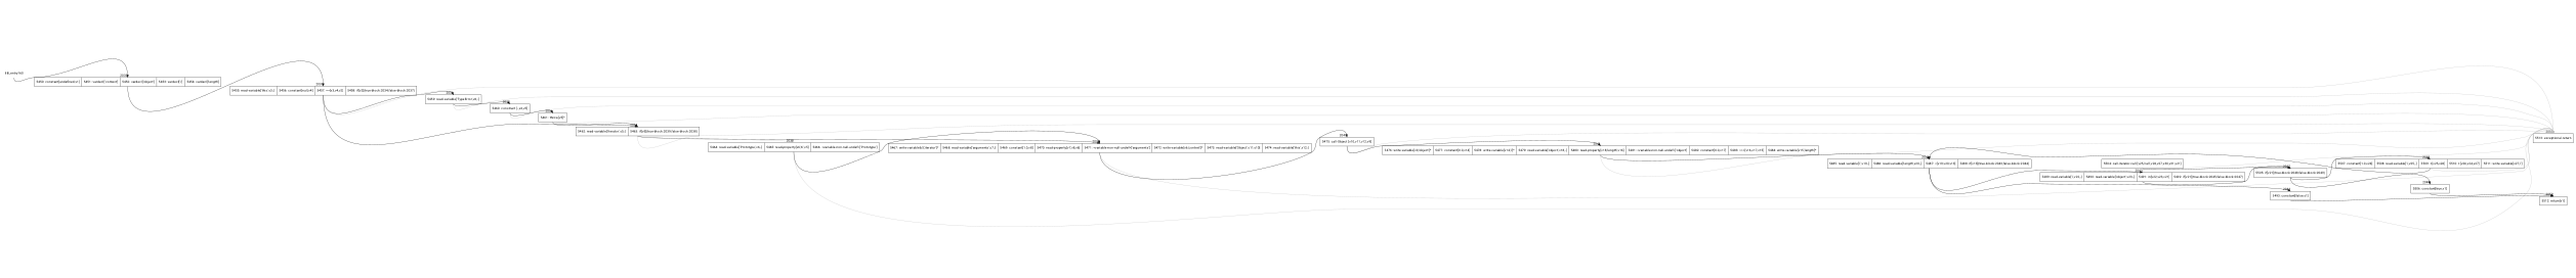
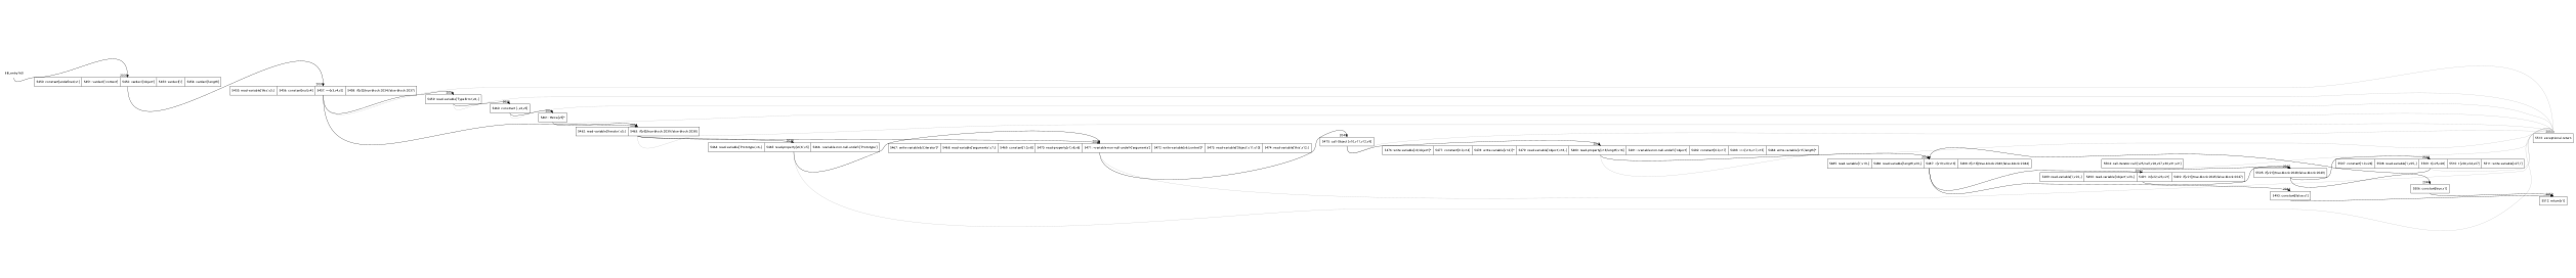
  digraph {
    fontname=Roboto
    rankdir=LR
    node [fontname=Roboto shape=record]
    edge [fontname=Roboto headport=n tailport=s]
    n1 [label=BB_entry160 shape=none]
    n2 [label="{5450: constant[undefined,v1]|5451: vardecl['context']|5452: vardecl['object']|5453: vardecl['i']|5454: vardecl['length']}"]
    n3 [label="{5455: read-variable['this',v3,-]|5456: constant[null,v4]|5457: ==[v3,v4,v2]|5458: if[v2](true-block:2034,false-block:2037)}"]
    n4 [label="{5459: read-variable['TypeError',v6,-]}"]
    n5 [label="{5462: read-variable['iterator',v5,-]|5463: if[v5](true-block:2039,false-block:2038)}"]
    n6 [label="{5513: exceptional-return}"]
    n7 [label="{5460: construct [-,v6,v5]}"]
    n8 [label="{5467: write-variable[v5,'iterator']*|5468: read-variable['arguments',v7,-]|5469: constant[1.0,v8]|5470: read-property[v7,v8,v6]|5471: \<variable-non-null-undef\>['arguments']|5472: write-variable[v6,'context']*|5473: read-variable['Object',v11,v10]|5474: read-variable['this',v12,-]}"]
    n9 [label="{5464: read-variable['Prototype',v6,-]|5465: read-property[v6,'K',v5]|5466: \<variable-non-null-undef\>['Prototype']}"]
    n10 [label="{5461: throw[v5]*}"]
    n11 [label="{5475: call-Object [v10,v11,v12,v9]}"]
    n12 [label="{5476: write-variable[v9,'object']*|5477: constant[0.0,v14]|5478: write-variable[v14,'i']*|5479: read-variable['object',v18,-]|5480: read-property[v18,'length',v16]|5481: \<variable-non-null-undef\>['object']|5482: constant[0.0,v17]|5483: \>\>\>[v16,v17,v15]|5484: write-variable[v15,'length']*}"]
    n13 [label="{5485: read-variable['i',v19,-]|5486: read-variable['length',v20,-]|5487: \<[v19,v20,v13]|5488: if[v13](true-block:2043,false-block:2044)}"]
    n14 [label="{5489: read-variable['i',v22,-]|5490: read-variable['object',v23,-]|5491: in[v22,v23,v21]|5492: if[v21](true-block:2045,false-block:2047)}"]
    n15 [label="{5493: constant[false,v1]}"]
    n16 [label="{5505: if[v21](true-block:2048,false-block:2049)}"]
    n17 [label="{5512: return[v1]}"]
    n18 [label="{5506: constant[true,v1]}"]
    n19 [label="{5507: constant[1.0,v24]|5508: read-variable['i',v25,-]|5509: +[v25,v26]|5510: +[v26,v24,v27]|5511: write-variable[v27,'i']}"]
    n20 [label="{5504: call-iterator.call [v25,'call',v26,v27,v30,v31,v21]}"]
    n1 -> n2 [headlabel="    2032"]
    n2 -> n3 [headlabel="      2033"]
    n3 -> n4 [headlabel="      2034"]
    n3 -> n5 [headlabel="      2037"]
    n3 -> n6 [color=gray headlabel="      2051"]
    n4 -> n6 [color=gray]
    n4 -> n7 [headlabel="      2035"]
    n5 -> n6 [color=gray]
    n5 -> n8 [headlabel="      2039"]
-   n5 -> n9 [headlabel="      2038" color=gray]
+   n5 -> n9 [headlabel="      2038"]
    n7 -> n6 [color=gray]
    n7 -> n10 [headlabel="      2036"]
    n8 -> n6 [color=gray]
    n8 -> n11 [headlabel="      2040"]
    n9 -> n6 [color=gray]
    n9 -> n8
    n10 -> n5
    n10 -> n6 [color=gray]
    n11 -> n6 [color=gray]
    n11 -> n12 [headlabel="      2041"]
    n12 -> n6 [color=gray]
    n12 -> n13 [headlabel="      2042"]
    n13 -> n14 [headlabel="      2043"]
    n13 -> n15 [headlabel="      2044"]
    n14 -> n16 [headlabel="      2047"]
    n15 -> n17 [headlabel="      2050"]
    n16 -> n18 [headlabel="      2048"]
    n16 -> n19 [headlabel="      2049"]
    n18 -> n17
    n19 -> n6 [color=gray]
    n19 -> n13
    n20 -> n6 [color=gray]
    n20 -> n16
  }
